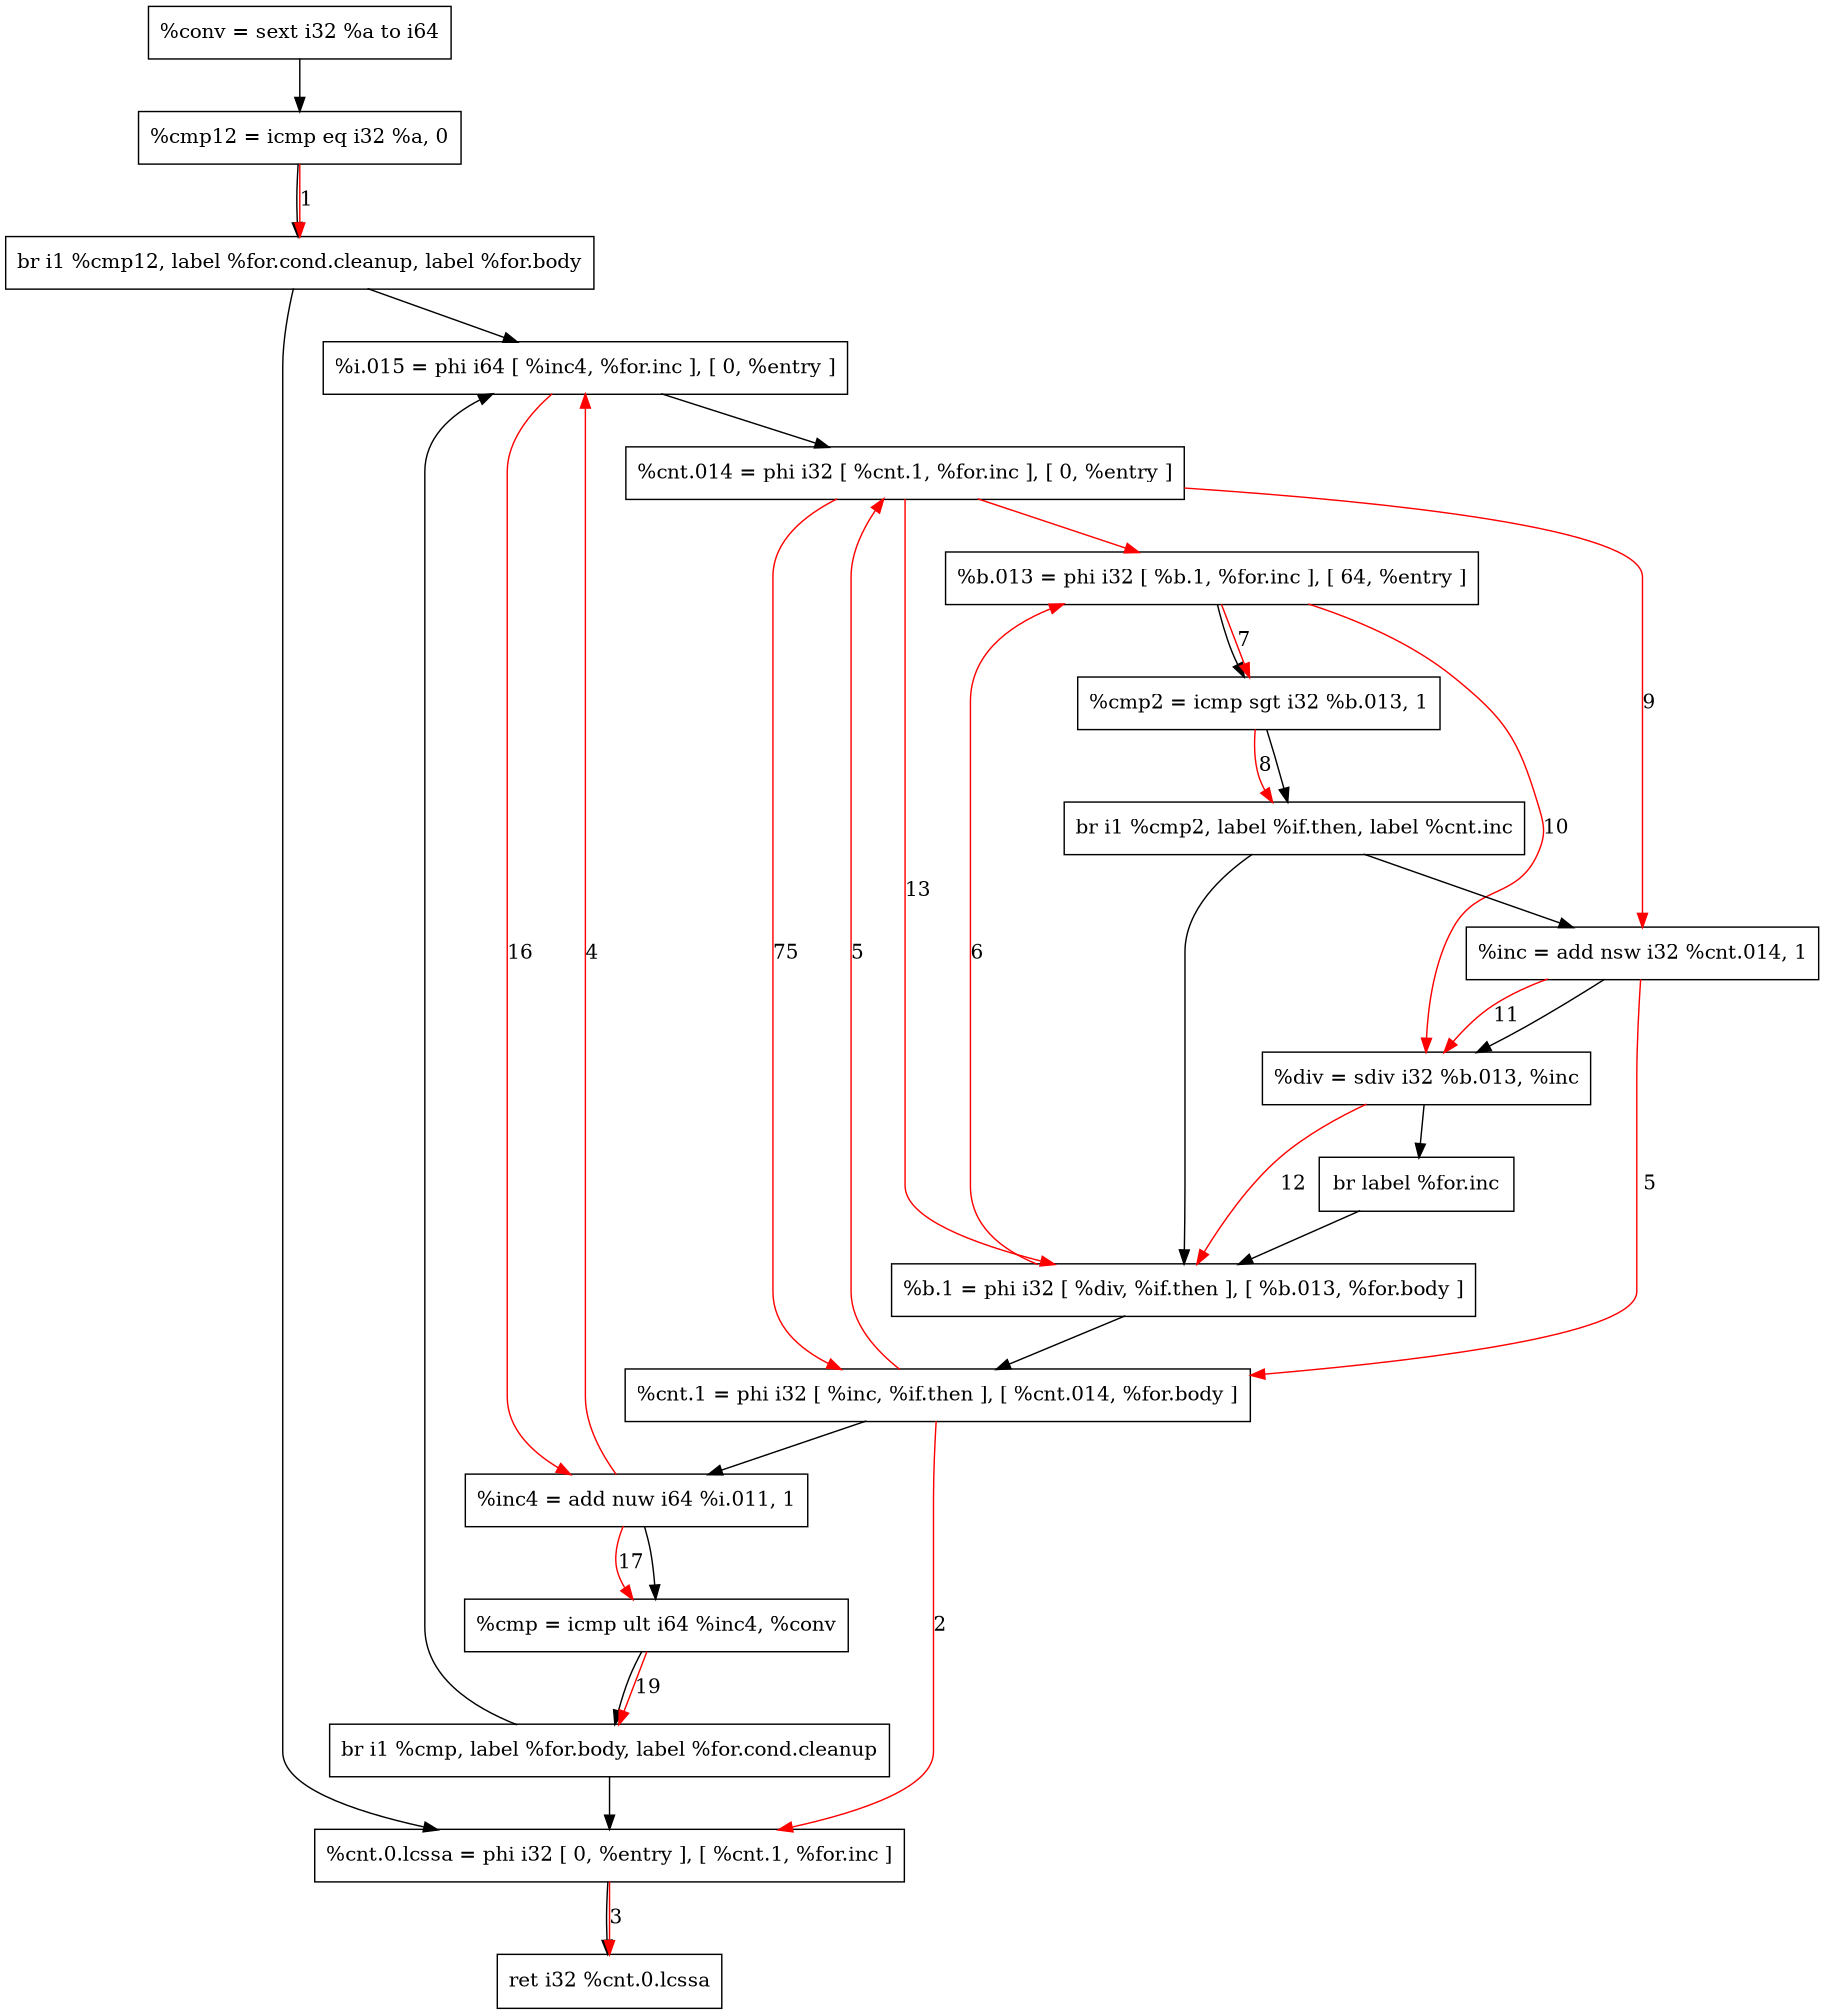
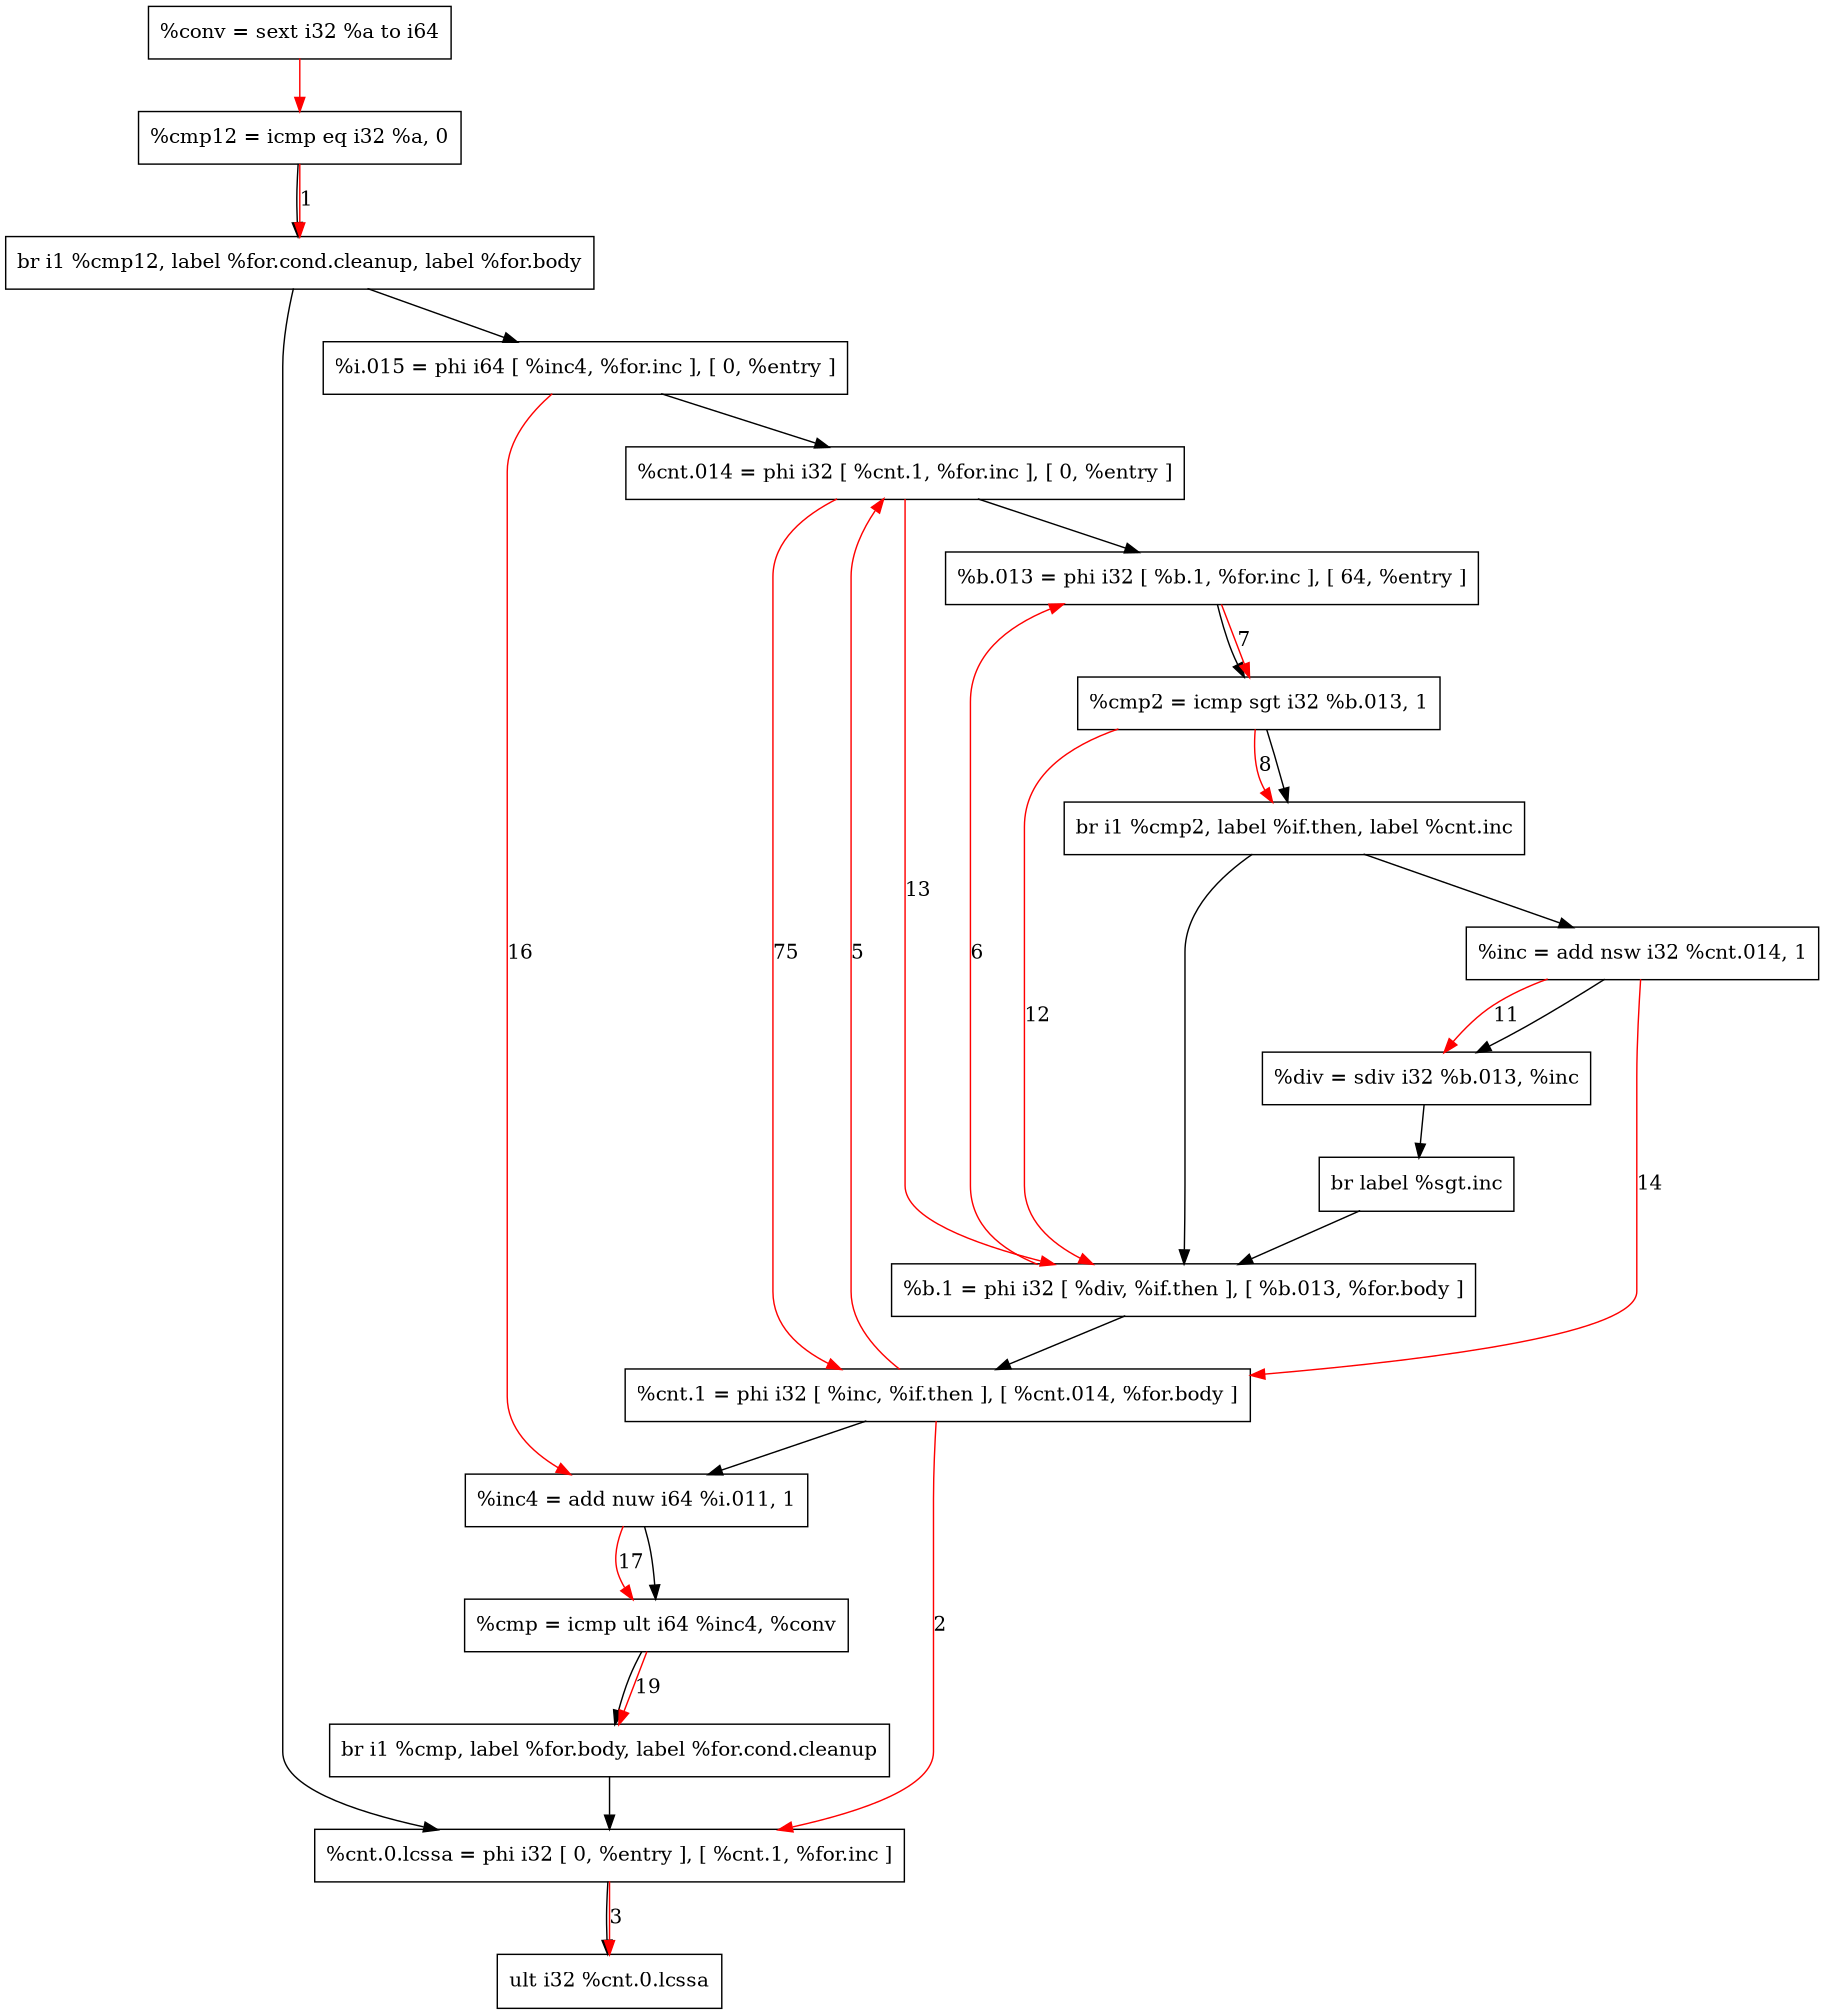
  digraph {
    node [shape=record]
    n1 [label="  %conv = sext i32 %a to i64"]
    n2 [label="  %cmp12 = icmp eq i32 %a, 0"]
    n3 [label="  br i1 %cmp12, label %for.cond.cleanup, label %for.body"]
    n4 [label="  %cmp = icmp ult i64 %inc4, %conv"]
    n5 [label="  br i1 %cmp, label %for.body, label %for.cond.cleanup"]
    n6 [label="  %cnt.0.lcssa = phi i32 [ 0, %entry ], [ %cnt.1, %for.inc ]"]
    n7 [label="  %i.015 = phi i64 [ %inc4, %for.inc ], [ 0, %entry ]"]
-   n8 [label="  ret i32 %cnt.0.lcssa"]
+   n8 [label="ult i32 %cnt.0.lcssa"]
    n9 [label="  %cnt.014 = phi i32 [ %cnt.1, %for.inc ], [ 0, %entry ]"]
    n10 [label="%inc4 = add nuw i64 %i.011, 1"]
    n11 [label="  %b.013 = phi i32 [ %b.1, %for.inc ], [ 64, %entry ]"]
    n12 [label="  %inc = add nsw i32 %cnt.014, 1"]
    n13 [label="  %cnt.1 = phi i32 [ %inc, %if.then ], [ %cnt.014, %for.body ]"]
    n14 [label="  %b.1 = phi i32 [ %div, %if.then ], [ %b.013, %for.body ]"]
    n15 [label="  %cmp2 = icmp sgt i32 %b.013, 1"]
    n16 [label="  %div = sdiv i32 %b.013, %inc"]
    n17 [label="br i1 %cmp2, label %if.then, label %cnt.inc"]
-   n18 [label="  br label %for.inc"]
-   n1 -> n2
+   n18 [label="br label %sgt.inc"]
+   n1 -> n2 [color=red]
    n2 -> n3
    n2 -> n3 [color=red label=1]
    n3 -> n6
    n3 -> n7
    n4 -> n5
    n4 -> n5 [color=red label=19]
    n5 -> n6
-   n5 -> n7
    n6 -> n8
    n6 -> n8 [color=red label=3]
    n7 -> n9
    n7 -> n10 [color=red label=16]
-   n9 -> n11 [color=red]
-   n9 -> n12 [color=red label=9]
+   n9 -> n11
    n9 -> n13 [color=red label=75]
    n9 -> n14 [color=red label=13]
    n10 -> n4
    n10 -> n4 [color=red label=17]
-   n10 -> n7 [color=red label=4]
    n11 -> n15
    n11 -> n15 [color=red label=7]
-   n11 -> n16 [color=red label=10]
-   n12 -> n13 [color=red label=5]
+   n12 -> n13 [color=red label=14]
    n12 -> n16
    n12 -> n16 [color=red label=11]
    n13 -> n6 [color=red label=2]
    n13 -> n9 [color=red label=5]
    n13 -> n10
    n14 -> n11 [color=red label=6]
    n14 -> n13
    n15 -> n17
    n15 -> n17 [color=red label=8]
-   n16 -> n14 [color=red label=12]
+   n15 -> n14 [color=red label=12]
    n16 -> n18
    n17 -> n12
    n17 -> n14
    n18 -> n14
  }
